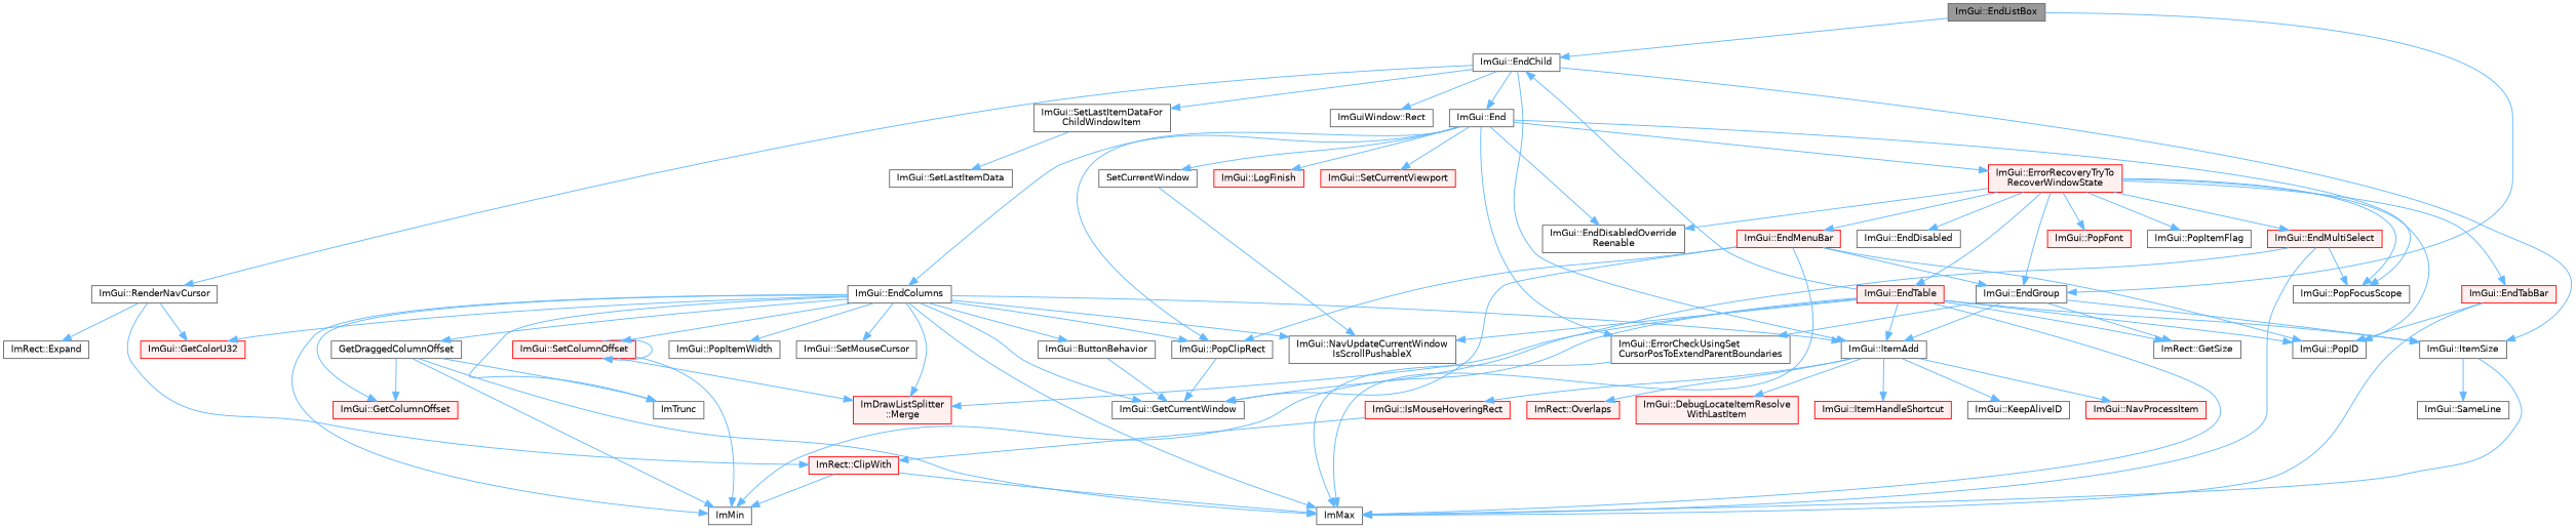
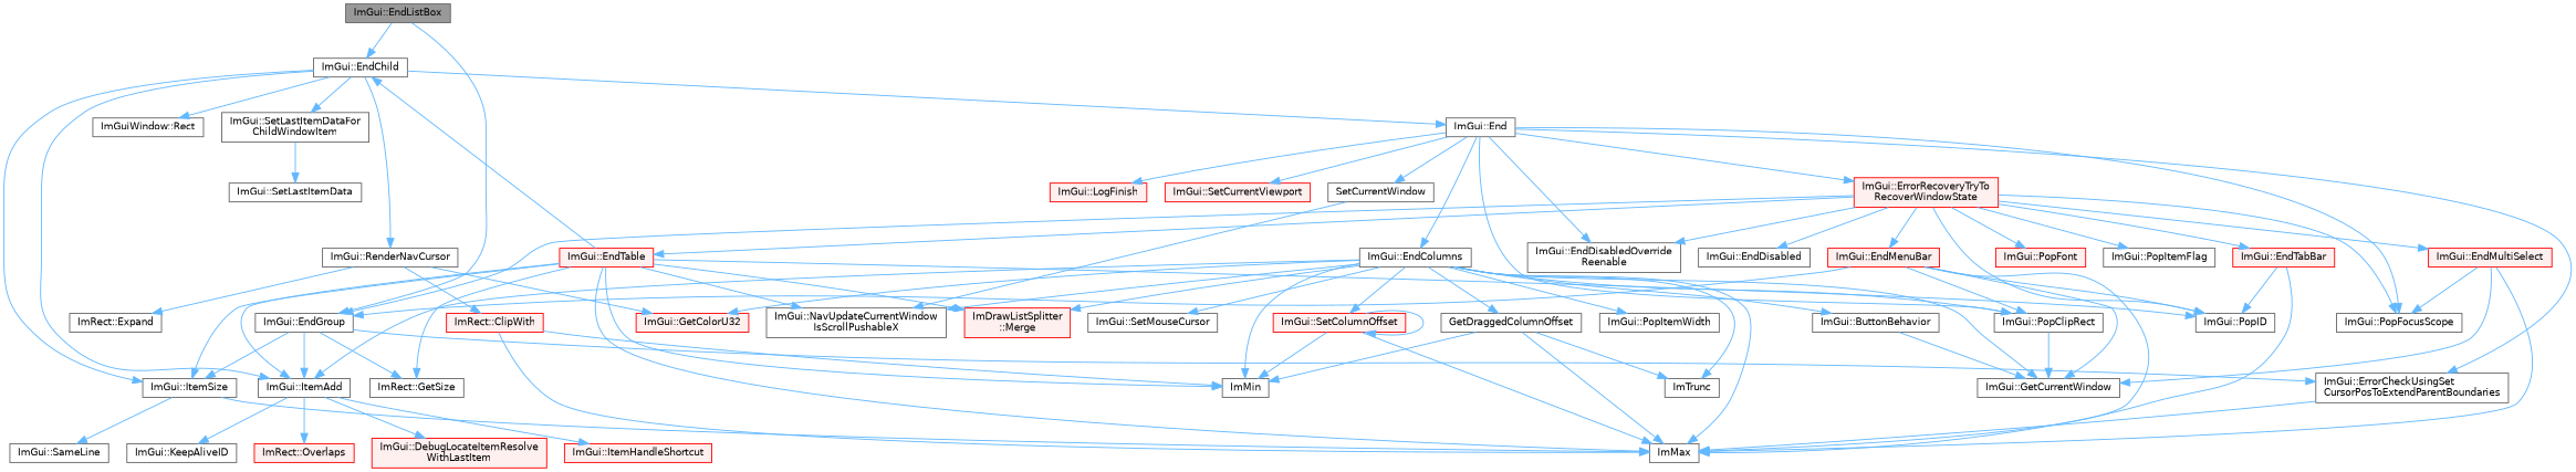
  digraph {
    rankdir=TB
    node [color=grey40 fillcolor=white fontname=Helvetica fontsize=10 shape=box style=filled]
    edge [color=steelblue1 fontname=Helvetica fontsize=10 labelfontname=Helvetica labelfontsize=10 style=solid]
    n1 [color=gray40 fillcolor=grey60 fontcolor=black height=0.2 label="ImGui::EndListBox" width=0.4]
    n2 [height=0.2 label="ImGui::EndChild" width=0.4]
    n3 [height=0.2 label="ImGui::EndGroup" width=0.4]
    n4 [height=0.2 label="ImGui::End" width=0.4]
    n5 [height=0.2 label="ImGui::ItemAdd" width=0.4]
    n6 [height=0.2 label="ImGui::ItemSize" width=0.4]
    n7 [height=0.2 label="ImGuiWindow::Rect" width=0.4]
    n8 [height=0.2 label="ImGui::RenderNavCursor" width=0.4]
    n9 [height=0.2 label="ImGui::SetLastItemDataFor\lChildWindowItem" width=0.4]
    n10 [height=0.2 label="ImGui::ErrorCheckUsingSet\lCursorPosToExtendParentBoundaries" width=0.4]
    n11 [height=0.2 label="ImRect::GetSize" width=0.4]
    n12 [height=0.2 label="ImGui::EndColumns" width=0.4]
    n13 [height=0.2 label="ImGui::PopClipRect" width=0.4]
    n14 [height=0.2 label="ImGui::EndDisabledOverride\lReenable" width=0.4]
    n15 [color=red fillcolor="#FFF0F0" height=0.2 label="ImGui::ErrorRecoveryTryTo\lRecoverWindowState" width=0.4]
    n16 [height=0.2 label="ImGui::PopFocusScope" width=0.4]
    n17 [color=red fillcolor="#FFF0F0" height=0.2 label="ImGui::LogFinish" width=0.4]
    n18 [color=red fillcolor="#FFF0F0" height=0.2 label="ImGui::SetCurrentViewport" width=0.4]
    n19 [height=0.2 label=SetCurrentWindow width=0.4]
    n20 [color=red fillcolor="#FFF0F0" height=0.2 label="ImGui::DebugLocateItemResolve\lWithLastItem" width=0.4]
-   n21 [color=red fillcolor="#FFF0F0" height=0.2 label="ImGui::IsMouseHoveringRect" width=0.4]
    n22 [color=red fillcolor="#FFF0F0" height=0.2 label="ImGui::ItemHandleShortcut" width=0.4]
    n23 [height=0.2 label="ImGui::KeepAliveID" width=0.4]
-   n24 [color=red fillcolor="#FFF0F0" height=0.2 label="ImGui::NavProcessItem" width=0.4]
    n25 [color=red fillcolor="#FFF0F0" height=0.2 label="ImRect::Overlaps" width=0.4]
    n26 [height=0.2 label=ImMax width=0.4]
    n27 [height=0.2 label="ImGui::SameLine" width=0.4]
    n28 [color=red fillcolor="#FFF0F0" height=0.2 label="ImGui::GetColorU32" width=0.4]
    n29 [color=red fillcolor="#FFF0F0" height=0.2 label="ImRect::ClipWith" width=0.4]
    n30 [height=0.2 label="ImRect::Expand" width=0.4]
    n31 [height=0.2 label="ImGui::SetLastItemData" width=0.4]
    n32 [height=0.2 label="ImGui::ButtonBehavior" width=0.4]
    n33 [height=0.2 label="ImGui::GetCurrentWindow" width=0.4]
-   n34 [color=red fillcolor="#FFF0F0" height=0.2 label="ImGui::GetColumnOffset" width=0.4]
    n35 [height=0.2 label=GetDraggedColumnOffset width=0.4]
    n36 [height=0.2 label=ImMin width=0.4]
    n37 [height=0.2 label=ImTrunc width=0.4]
    n38 [color=red fillcolor="#FFF0F0" height=0.2 label="ImDrawListSplitter\l::Merge" width=0.4]
    n39 [height=0.2 label="ImGui::NavUpdateCurrentWindow\lIsScrollPushableX" width=0.4]
    n40 [height=0.2 label="ImGui::PopItemWidth" width=0.4]
    n41 [color=red fillcolor="#FFF0F0" height=0.2 label="ImGui::SetColumnOffset" width=0.4]
    n42 [height=0.2 label="ImGui::SetMouseCursor" width=0.4]
    n43 [height=0.2 label="ImGui::EndDisabled" width=0.4]
    n44 [color=red fillcolor="#FFF0F0" height=0.2 label="ImGui::EndMenuBar" width=0.4]
    n45 [height=0.2 label="ImGui::PopID" width=0.4]
    n46 [color=red fillcolor="#FFF0F0" height=0.2 label="ImGui::EndMultiSelect" width=0.4]
    n47 [color=red fillcolor="#FFF0F0" height=0.2 label="ImGui::EndTabBar" width=0.4]
    n48 [color=red fillcolor="#FFF0F0" height=0.2 label="ImGui::EndTable" width=0.4]
    n49 [color=red fillcolor="#FFF0F0" height=0.2 label="ImGui::PopFont" width=0.4]
    n50 [height=0.2 label="ImGui::PopItemFlag" width=0.4]
    n1 -> n2
    n1 -> n3
    n2 -> n4
    n2 -> n5
    n2 -> n6
    n2 -> n7
    n2 -> n8
    n2 -> n9
    n3 -> n5
    n3 -> n6
    n3 -> n10
    n3 -> n11
    n4 -> n10
    n4 -> n12
    n4 -> n13
    n4 -> n14
    n4 -> n15
    n4 -> n16
    n4 -> n17
    n4 -> n18
    n4 -> n19
    n5 -> n20
-   n5 -> n21
    n5 -> n22
    n5 -> n23
-   n5 -> n24
    n5 -> n25
    n6 -> n26
    n6 -> n27
    n8 -> n28
    n8 -> n29
    n8 -> n30
    n9 -> n31
    n10 -> n26
    n12 -> n5
    n12 -> n13
    n12 -> n26
    n12 -> n28
    n12 -> n32
    n12 -> n33
-   n12 -> n34
    n12 -> n35
    n12 -> n36
    n12 -> n37
    n12 -> n38
    n12 -> n39
    n12 -> n40
    n12 -> n41
    n12 -> n42
    n13 -> n33
    n15 -> n3
    n15 -> n14
    n15 -> n16
    n15 -> n43
    n15 -> n44
    n15 -> n45
    n15 -> n46
    n15 -> n47
    n15 -> n48
    n15 -> n49
    n15 -> n50
    n19 -> n39
-   n21 -> n29
    n29 -> n26
    n29 -> n36
    n32 -> n33
    n35 -> n26
-   n35 -> n34
    n35 -> n36
    n35 -> n37
-   n41 -> n38
+   n41 -> n26
    n41 -> n36
    n41 -> n41
    n44 -> n3
    n44 -> n13
    n44 -> n26
    n44 -> n33
    n44 -> n45
    n46 -> n16
    n46 -> n26
    n46 -> n33
    n47 -> n26
    n47 -> n45
    n48 -> n2
    n48 -> n5
    n48 -> n6
    n48 -> n11
    n48 -> n26
    n48 -> n36
    n48 -> n38
    n48 -> n39
    n48 -> n45
  }
